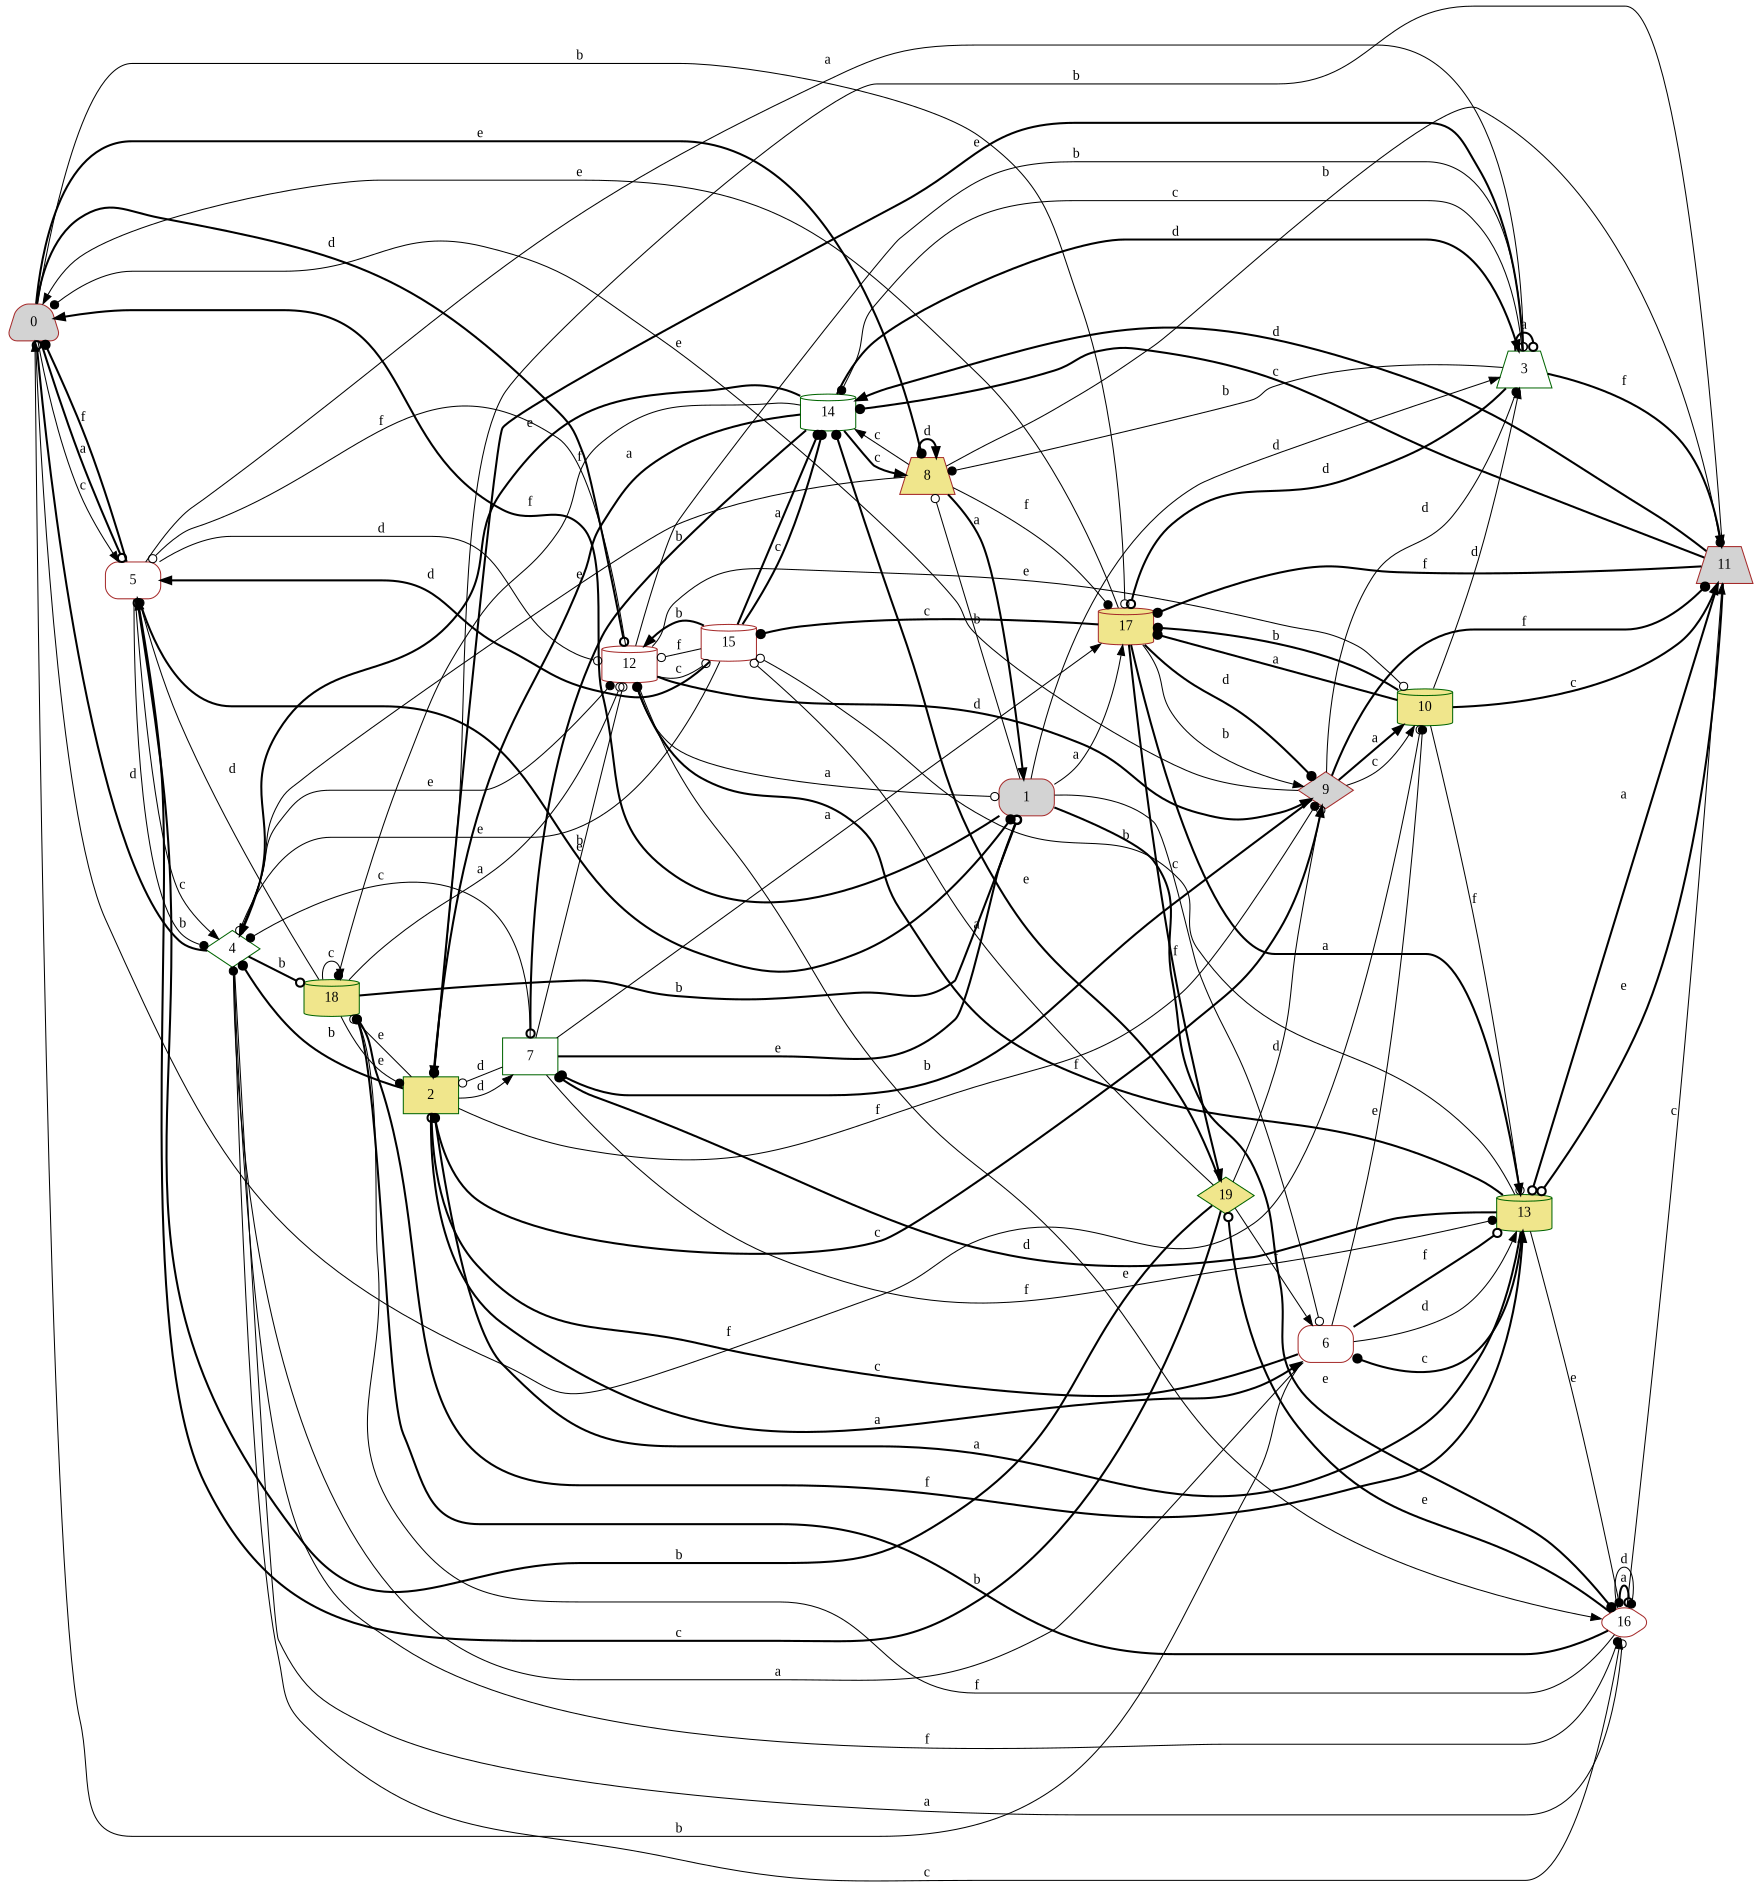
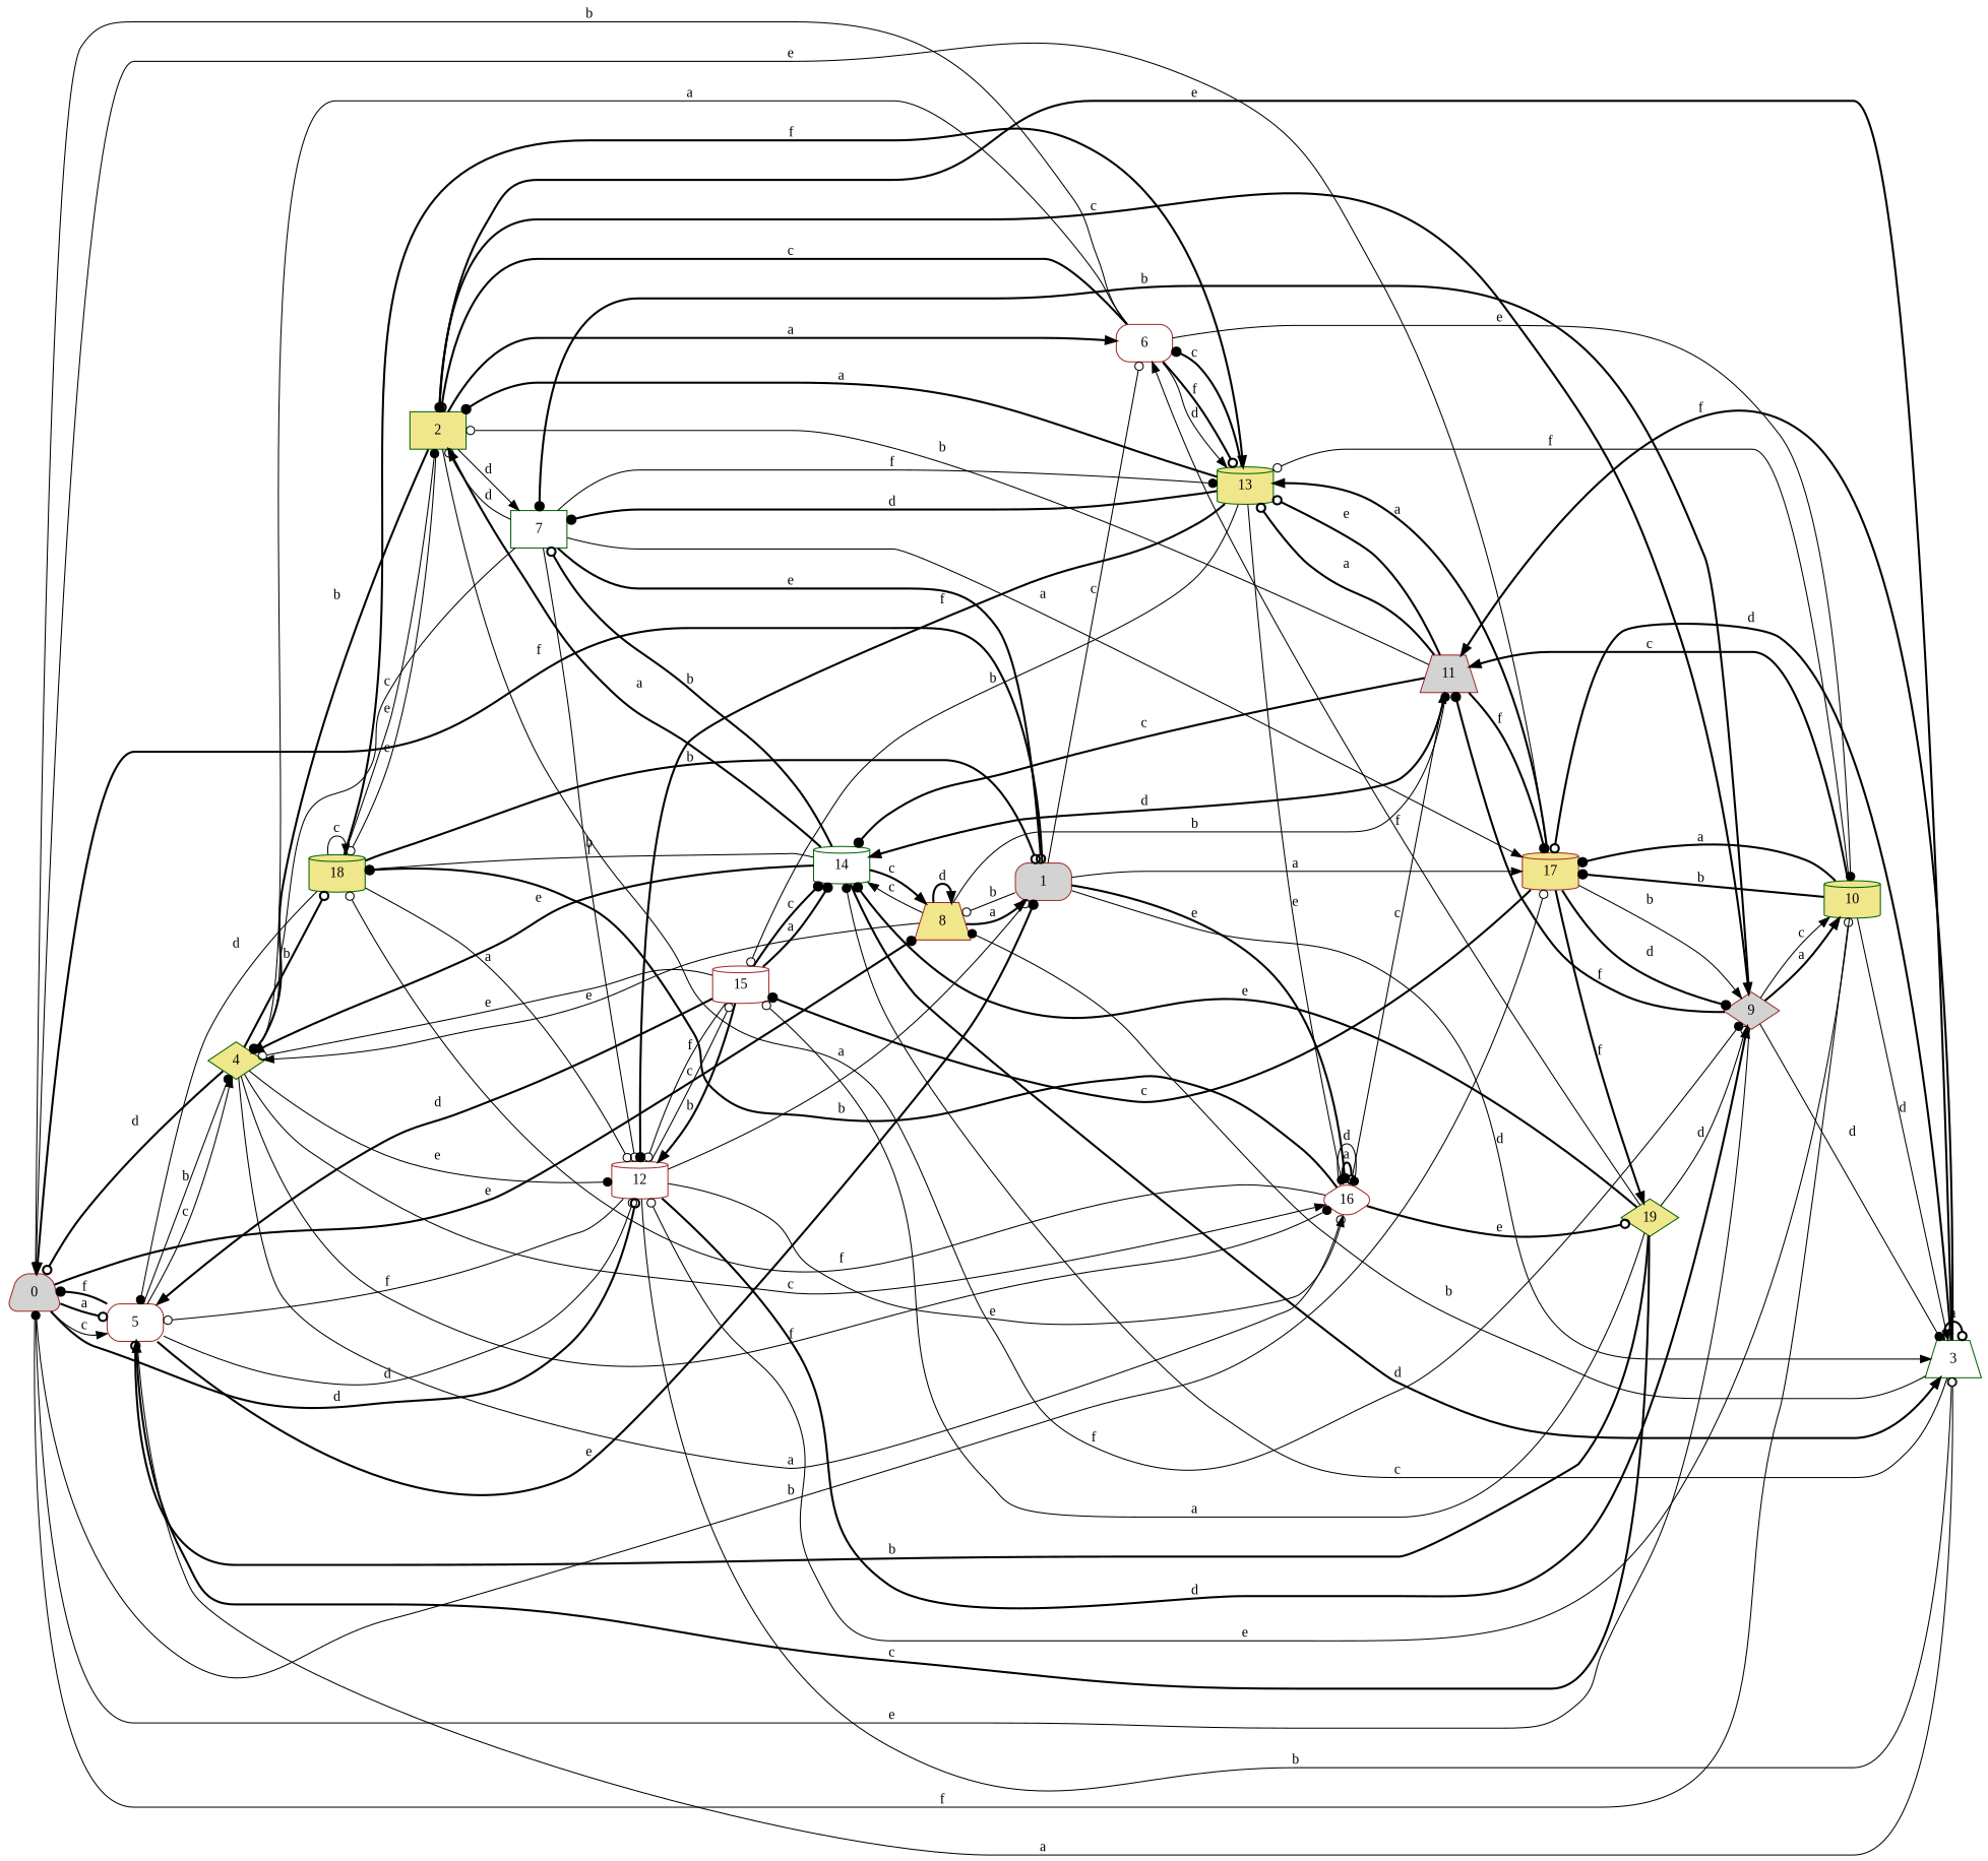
  digraph {
    fontname="Liberation Serif"
    rankdir=LR
    node [color=brown fillcolor=white fontname="Liberation Serif" shape=cylinder style=filled]
    edge [arrowhead=dot fontname="Liberation Serif" style=solid]
    n1 [fillcolor=lightgrey label=0 shape=trapezium style="rounded,filled"]
    n2 [label=5 shape=box style="rounded,filled"]
    n3 [fillcolor=khaki label=8 shape=trapezium]
    n4 [color=darkgreen fillcolor=khaki label=10]
    n5 [label=12]
    n6 [fillcolor=khaki label=17 style="rounded,filled"]
    n7 [fillcolor=lightgrey label=1 shape=box style="rounded,filled"]
    n8 [color=darkgreen label=3 shape=trapezium]
-   n9 [color=darkgreen label=4 shape=diamond]
+   n9 [color=darkgreen fillcolor=khaki label=4 shape=diamond]
    n10 [fillcolor=lightgrey label=11 shape=trapezium]
    n11 [color=darkgreen label=14]
    n12 [color=darkgreen fillcolor=khaki label=13 style="rounded,filled"]
    n13 [label=16 shape=diamond style="rounded,filled"]
    n14 [fillcolor=lightgrey label=9 shape=diamond]
    n15 [label=15]
    n16 [color=darkgreen fillcolor=khaki label=19 shape=diamond]
    n17 [label=6 shape=box style="rounded,filled"]
    n18 [color=darkgreen fillcolor=khaki label=2 shape=box]
    n19 [color=darkgreen fillcolor=khaki label=18]
    n20 [color=darkgreen label=7 shape=box]
    n1 -> n2 [arrowhead=odot label=a style=bold]
    n1 -> n2 [arrowhead=normal label=c]
    n1 -> n3 [label=e style=bold]
    n1 -> n4 [arrowhead=odot label=f]
    n1 -> n5 [arrowhead=odot label=d style=bold]
    n1 -> n6 [arrowhead=odot label=b]
    n2 -> n1 [label=f style=bold]
    n2 -> n5 [arrowhead=odot label=d]
    n2 -> n7 [label=e style=bold]
    n2 -> n8 [arrowhead=odot label=a]
    n2 -> n9 [label=b]
    n2 -> n9 [arrowhead=normal label=c]
    n3 -> n3 [arrowhead=normal label=d style=bold]
-   n3 -> n6 [label=f]
    n3 -> n7 [arrowhead=normal label=a style=bold]
    n3 -> n9 [arrowhead=normal label=e]
    n3 -> n10 [label=b]
    n3 -> n11 [arrowhead=normal label=c]
-   n5 -> n4 [arrowhead=odot label=e]
+   n4 -> n5 [arrowhead=odot label=e]
    n4 -> n6 [label=a style=bold]
    n4 -> n6 [label=b style=bold]
    n4 -> n8 [arrowhead=normal label=d]
    n4 -> n10 [arrowhead=normal label=c style=bold]
    n4 -> n12 [arrowhead=odot label=f]
    n5 -> n2 [arrowhead=odot label=f]
    n5 -> n7 [arrowhead=odot label=a]
    n5 -> n8 [arrowhead=odot label=b]
    n5 -> n13 [arrowhead=normal label=e]
    n5 -> n14 [arrowhead=normal label=d style=bold]
    n5 -> n15 [arrowhead=odot label=c]
    n6 -> n1 [arrowhead=normal label=e]
    n6 -> n12 [arrowhead=normal label=a style=bold]
    n6 -> n14 [arrowhead=normal label=b]
    n6 -> n14 [label=d style=bold]
    n6 -> n15 [label=c style=bold]
    n6 -> n16 [arrowhead=normal label=f style=bold]
    n7 -> n1 [arrowhead=normal label=f style=bold]
    n7 -> n3 [arrowhead=odot label=b]
    n7 -> n6 [arrowhead=normal label=a]
    n7 -> n8 [arrowhead=normal label=d]
    n7 -> n13 [label=e style=bold]
    n7 -> n17 [arrowhead=odot label=c]
    n8 -> n3 [label=b]
    n8 -> n6 [arrowhead=odot label=d style=bold]
    n8 -> n8 [arrowhead=odot label=a style=bold]
    n8 -> n10 [arrowhead=normal label=f style=bold]
    n8 -> n11 [label=c]
    n8 -> n18 [label=e style=bold]
    n9 -> n1 [arrowhead=odot label=d style=bold]
    n9 -> n5 [label=e]
    n9 -> n13 [arrowhead=odot label=a]
    n9 -> n13 [arrowhead=normal label=c]
    n9 -> n13 [label=f]
    n9 -> n19 [arrowhead=odot label=b style=bold]
    n10 -> n6 [label=f style=bold]
    n10 -> n11 [label=c style=bold]
    n10 -> n11 [arrowhead=normal label=d style=bold]
    n10 -> n12 [arrowhead=odot label=a style=bold]
    n10 -> n12 [arrowhead=odot label=e style=bold]
    n10 -> n18 [arrowhead=odot label=b]
    n11 -> n3 [arrowhead=normal label=c style=bold]
    n11 -> n8 [arrowhead=normal label=d style=bold]
    n11 -> n9 [arrowhead=normal label=e style=bold]
    n11 -> n18 [arrowhead=normal label=a style=bold]
    n11 -> n19 [label=f]
    n11 -> n20 [arrowhead=odot label=b style=bold]
    n12 -> n5 [label=f style=bold]
    n12 -> n13 [label=e]
    n12 -> n15 [arrowhead=odot label=b]
    n12 -> n17 [label=c style=bold]
    n12 -> n18 [label=a style=bold]
    n12 -> n20 [label=d style=bold]
    n13 -> n10 [arrowhead=normal label=c]
    n13 -> n13 [arrowhead=odot label=a style=bold]
    n13 -> n13 [label=d]
    n13 -> n16 [arrowhead=odot label=e style=bold]
    n13 -> n19 [label=b style=bold]
    n13 -> n19 [arrowhead=odot label=f]
    n14 -> n1 [label=e]
    n14 -> n4 [arrowhead=normal label=a style=bold]
    n14 -> n4 [arrowhead=normal label=c]
    n14 -> n8 [label=d]
    n14 -> n10 [label=f style=bold]
    n14 -> n20 [label=b style=bold]
    n15 -> n2 [arrowhead=normal label=d style=bold]
    n15 -> n5 [arrowhead=normal label=b style=bold]
    n15 -> n5 [arrowhead=odot label=f]
    n15 -> n9 [arrowhead=odot label=e]
    n15 -> n11 [label=a style=bold]
    n15 -> n11 [label=c style=bold]
    n16 -> n2 [arrowhead=odot label=b style=bold]
    n16 -> n2 [arrowhead=normal label=c style=bold]
    n16 -> n11 [label=e style=bold]
    n16 -> n14 [arrowhead=odot label=d]
    n16 -> n15 [arrowhead=odot label=a]
    n16 -> n17 [arrowhead=normal label=f]
    n17 -> n1 [arrowhead=normal label=b]
    n17 -> n4 [label=e]
    n17 -> n9 [label=a]
    n17 -> n12 [arrowhead=normal label=d]
    n17 -> n12 [arrowhead=odot label=f style=bold]
    n17 -> n18 [arrowhead=odot label=c style=bold]
    n18 -> n9 [label=b style=bold]
    n18 -> n14 [arrowhead=normal label=c style=bold]
    n18 -> n14 [label=f]
    n18 -> n17 [arrowhead=normal label=a style=bold]
    n18 -> n19 [arrowhead=odot label=e]
    n18 -> n20 [arrowhead=normal label=d]
    n19 -> n2 [label=d]
    n19 -> n5 [arrowhead=odot label=a]
    n19 -> n7 [arrowhead=odot label=b style=bold]
    n19 -> n12 [arrowhead=normal label=f style=bold]
    n19 -> n18 [label=e]
    n19 -> n19 [arrowhead=normal label=c]
    n20 -> n5 [arrowhead=odot label=b]
    n20 -> n6 [arrowhead=normal label=a]
    n20 -> n7 [arrowhead=odot label=e style=bold]
    n20 -> n9 [label=c]
    n20 -> n12 [label=f]
    n20 -> n18 [arrowhead=odot label=d]
  }
